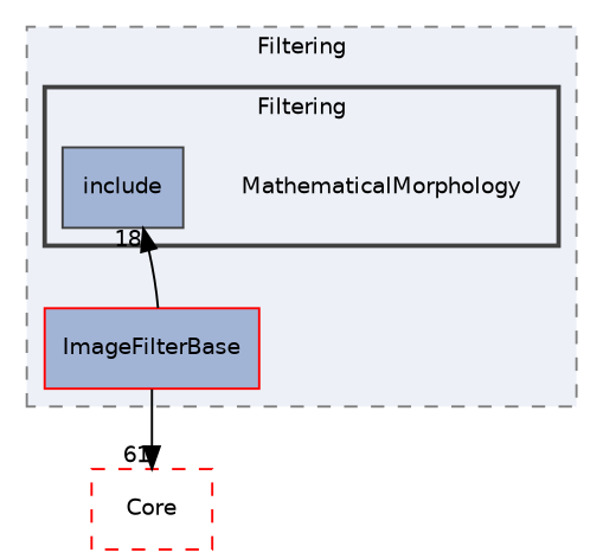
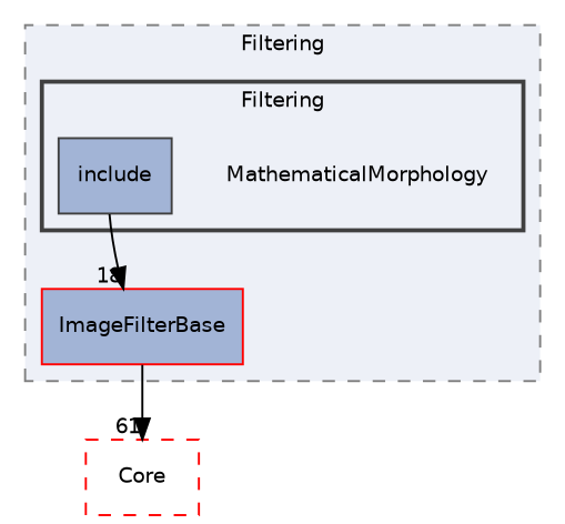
  digraph {
    compound=true
    node [fontname=Helvetica fontsize=10 shape=box color=red fillcolor="#a2b4d6" style="filled,"]
    edge [fontname=Helvetica fontsize=10 labeldistance=1.5 labelfontname=Helvetica labelfontsize=10]
    n1 [label=MathematicalMorphology shape=plaintext color="" fillcolor="" style=""]
    n2 [color=grey25 label=include]
    n3 [label=ImageFilterBase]
    n4 [fillcolor="#edf0f7" label=Core style="dashed,"]
    subgraph cluster_1 {
      bgcolor="#edf0f7"
      fontname=Helvetica
      fontsize=10
      label=Filtering
      pencolor=grey50
      style="filled,dashed,"
      n3
      subgraph cluster_2 {
        bgcolor="#edf0f7"
        fontname=Helvetica
        fontsize=10
        label=Filtering
        pencolor=grey25
        style="filled,bold,"
        n1
        n2
      }
    }
-   n3 -> n2 [headlabel=18]
+   n2 -> n3 [headlabel=18]
    n3 -> n4 [headlabel=61]
  }
